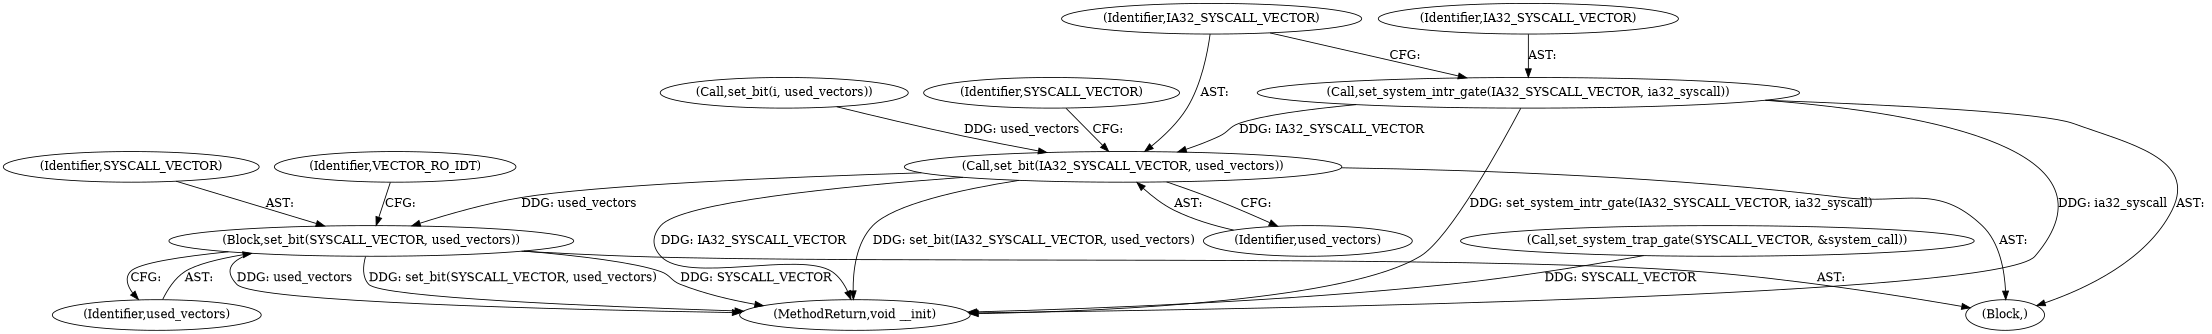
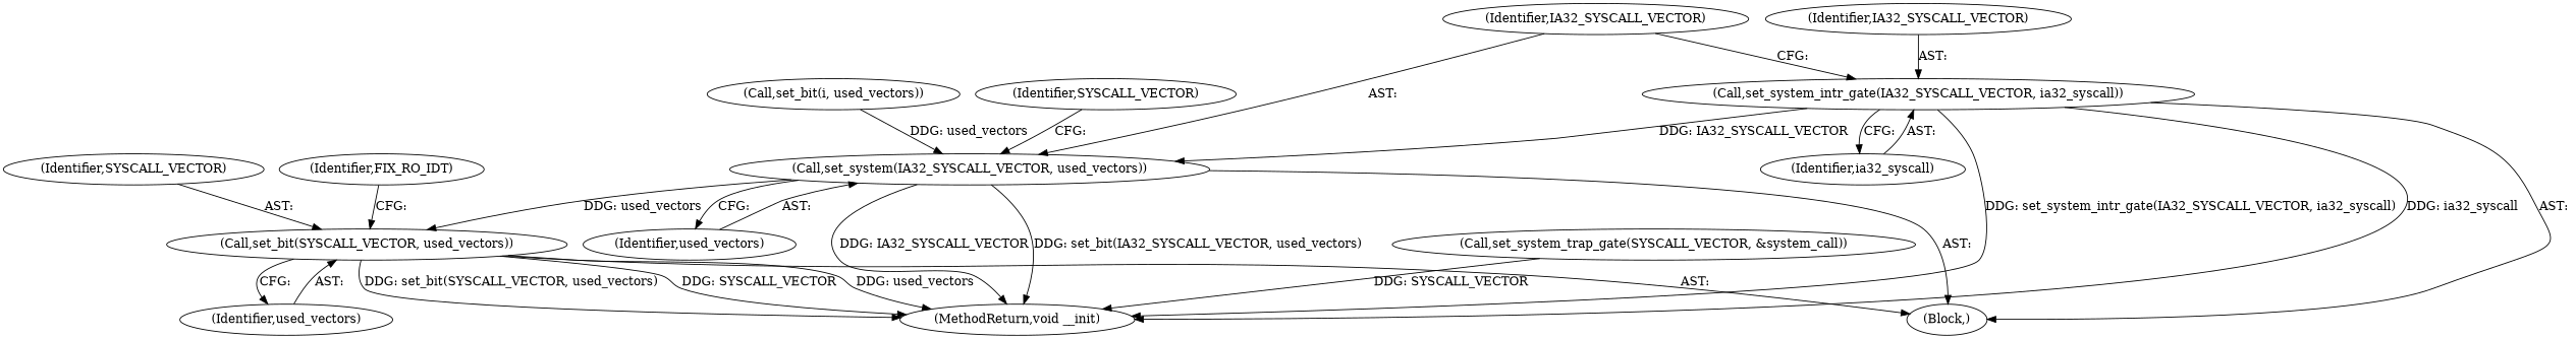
  digraph {
    n1 [label="(Call,set_system_intr_gate(IA32_SYSCALL_VECTOR, ia32_syscall))"]
-   n2 [label="(Call,set_bit(IA32_SYSCALL_VECTOR, used_vectors))"]
+   n2 [label="(Call,set_system(IA32_SYSCALL_VECTOR, used_vectors))"]
    n3 [label="(Block,)"]
    n4 [label="(MethodReturn,void __init)"]
-   n6 [label="(Block,set_bit(SYSCALL_VECTOR, used_vectors))"]
+   n5 [label="(Identifier,ia32_syscall)"]
+   n6 [label="(Call,set_bit(SYSCALL_VECTOR, used_vectors))"]
    n7 [label="(Identifier,used_vectors)"]
    n8 [label="(Identifier,used_vectors)"]
    n9 [label="(Identifier,SYSCALL_VECTOR)"]
-   n10 [label="(Identifier,VECTOR_RO_IDT)"]
+   n10 [label="(Identifier,FIX_RO_IDT)"]
    n11 [label="(Call,set_system_trap_gate(SYSCALL_VECTOR, &system_call))"]
    n12 [label="(Identifier,IA32_SYSCALL_VECTOR)"]
    n13 [label="(Call,set_bit(i, used_vectors))"]
    n14 [label="(Identifier,SYSCALL_VECTOR)"]
    n15 [label="(Identifier,IA32_SYSCALL_VECTOR)"]
    n1 -> n2 [label="DDG: IA32_SYSCALL_VECTOR"]
    n1 -> n3 [label="AST: "]
    n1 -> n4 [label="DDG: ia32_syscall"]
    n1 -> n4 [label="DDG: set_system_intr_gate(IA32_SYSCALL_VECTOR, ia32_syscall)"]
+   n1 -> n5 [label="CFG: "]
    n2 -> n3 [label="AST: "]
    n2 -> n4 [label="DDG: IA32_SYSCALL_VECTOR"]
    n2 -> n4 [label="DDG: set_bit(IA32_SYSCALL_VECTOR, used_vectors)"]
    n2 -> n6 [label="DDG: used_vectors"]
    n2 -> n7 [label="CFG: "]
+   n5 -> n1 [label="AST: "]
    n6 -> n3 [label="AST: "]
    n6 -> n4 [label="DDG: SYSCALL_VECTOR"]
    n6 -> n4 [label="DDG: used_vectors"]
    n6 -> n4 [label="DDG: set_bit(SYSCALL_VECTOR, used_vectors)"]
    n6 -> n8 [label="CFG: "]
    n7 -> n2 [label="AST: "]
    n8 -> n6 [label="AST: "]
    n9 -> n6 [label="AST: "]
    n10 -> n6 [label="CFG: "]
    n11 -> n4 [label="DDG: SYSCALL_VECTOR"]
    n12 -> n1 [label="AST: "]
    n13 -> n2 [label="DDG: used_vectors"]
    n14 -> n2 [label="CFG: "]
    n15 -> n1 [label="CFG: "]
    n15 -> n2 [label="AST: "]
  }
